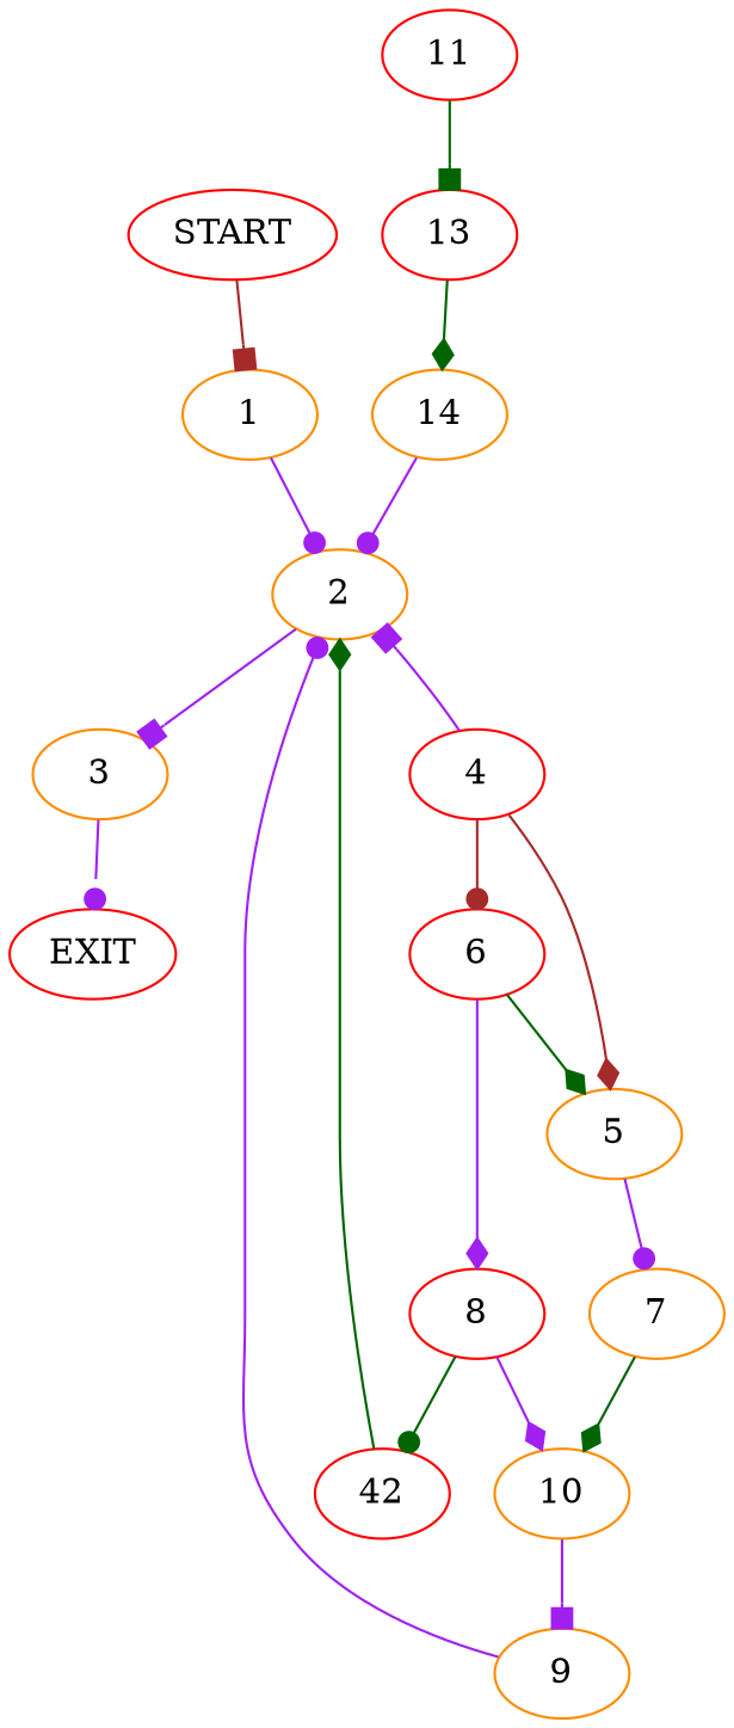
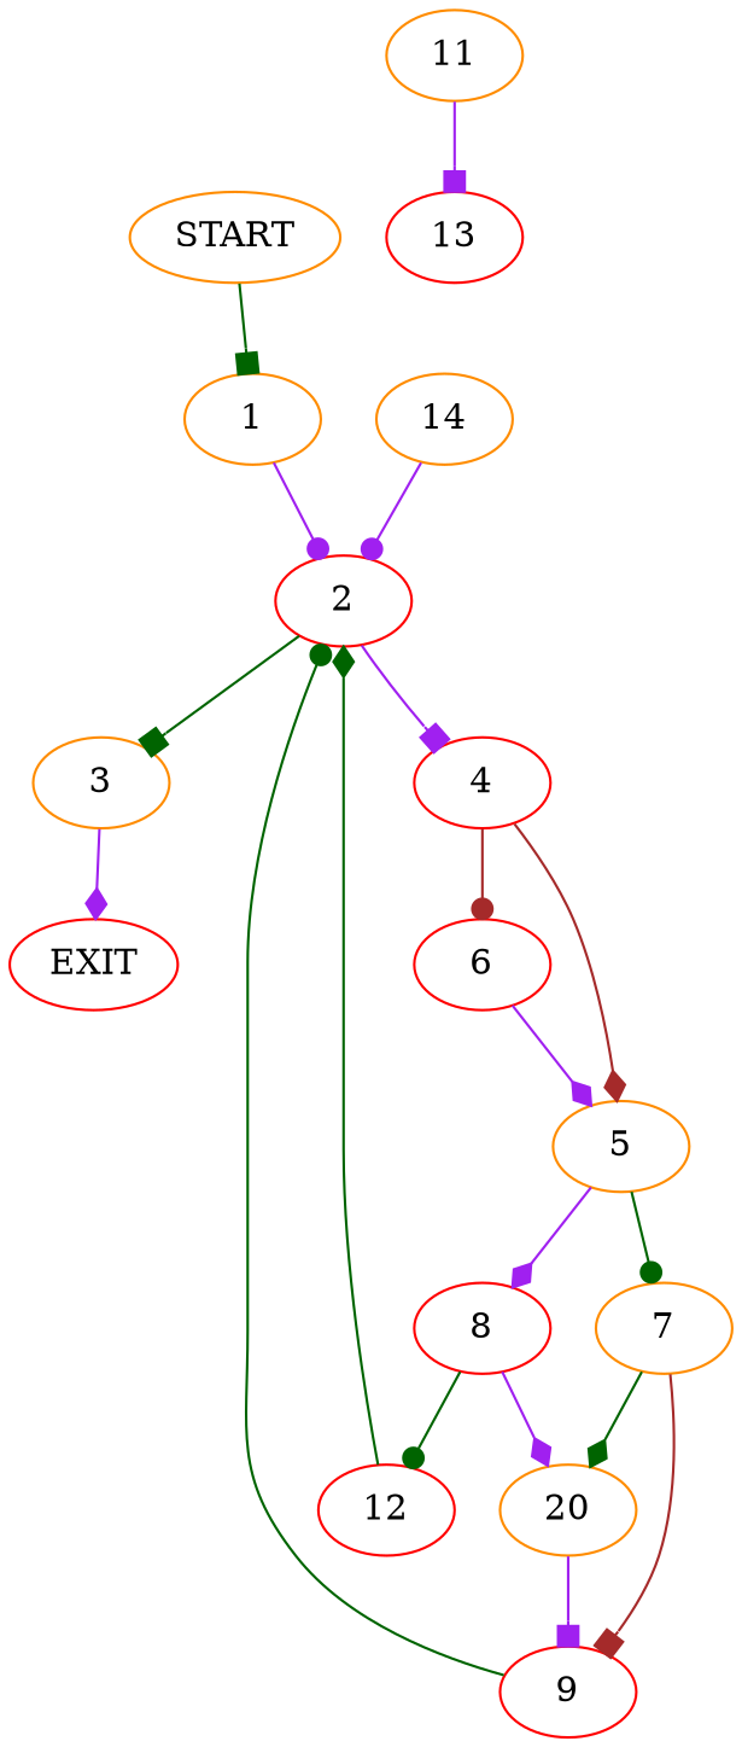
  digraph {
    node [color=red]
    edge [arrowhead=diamond color=purple]
-   n1 [label=START]
+   n1 [color=darkorange label=START]
    1 [color=darkorange]
-   2 [color=darkorange]
+   2
    n4 [label=EXIT]
    3 [color=darkorange]
    4
    5 [color=darkorange]
    6
    7 [color=darkorange]
    8
-   9 [color=darkorange]
-   10 [color=darkorange]
-   12 [label=42]
-   11
+   9
+   10 [color=darkorange label=20]
+   12
+   11 [color=darkorange]
    13
    14 [color=darkorange]
-   n1 -> 1 [arrowhead=box color=brown]
+   n1 -> 1 [arrowhead=box color=darkgreen]
    1 -> 2 [arrowhead=dot]
-   2 -> 3 [arrowhead=box]
-   4 -> 2 [arrowhead=box]
-   3 -> n4 [arrowhead=dot]
+   2 -> 3 [arrowhead=box color=darkgreen]
+   2 -> 4 [arrowhead=box]
+   3 -> n4
    4 -> 5 [color=brown]
    4 -> 6 [arrowhead=dot color=brown]
-   5 -> 7 [arrowhead=dot]
-   6 -> 8
-   6 -> 5 [color=darkgreen]
+   5 -> 7 [arrowhead=dot color=darkgreen]
+   5 -> 8
+   6 -> 5
+   7 -> 9 [arrowhead=box color=brown]
    7 -> 10 [color=darkgreen]
    8 -> 10
    8 -> 12 [arrowhead=dot color=darkgreen]
-   9 -> 2 [arrowhead=dot]
+   9 -> 2 [arrowhead=dot color=darkgreen]
    10 -> 9 [arrowhead=box]
    12 -> 2 [color=darkgreen]
-   11 -> 13 [arrowhead=box color=darkgreen]
-   13 -> 14 [color=darkgreen]
+   11 -> 13 [arrowhead=box]
    14 -> 2 [arrowhead=dot]
  }
